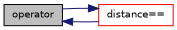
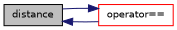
  digraph {
    rankdir=LR
    node [fontname=Helvetica fontsize=10 shape=record]
    edge [color=midnightblue dir=back fontname=Helvetica fontsize=10 labelfontname=Helvetica labelfontsize=10 style=solid]
-   n1 [color=black fillcolor=grey75 fontcolor=black height=0.2 label=operator style=filled width=0.4]
-   n2 [color=red height=0.2 label="distance==" width=0.4]
+   n1 [color=black fillcolor=grey75 fontcolor=black height=0.2 label=distance style=filled width=0.4]
+   n2 [color=red height=0.2 label="operator==" width=0.4]
    n1 -> n2
    n2 -> n1
  }
